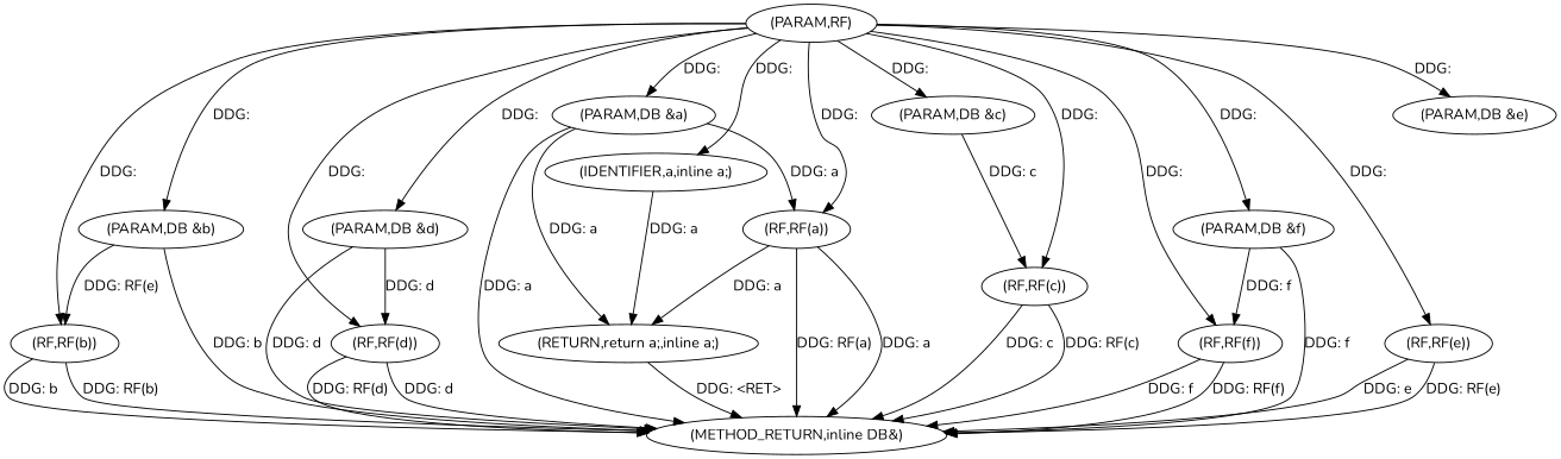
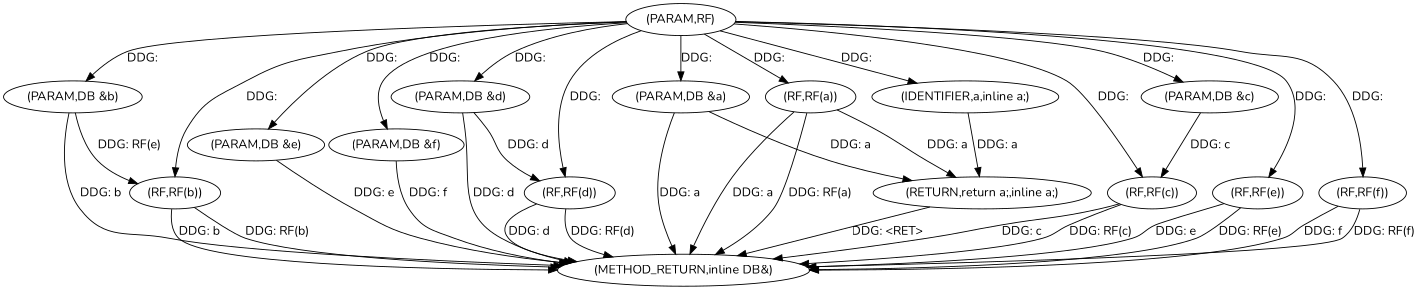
  digraph {
    fontname=Nunito
    node [fontname=Nunito]
    edge [fontname=Nunito]
    n1 [label="(PARAM,RF)"]
    n2 [label="(PARAM,DB &a)"]
    n3 [label="(PARAM,DB &b)"]
    n4 [label="(PARAM,DB &c)"]
    n5 [label="(PARAM,DB &d)"]
    n6 [label="(PARAM,DB &e)"]
    n7 [label="(PARAM,DB &f)"]
    n8 [label="(RF,RF(a))"]
    n9 [label="(IDENTIFIER,a,inline a;)"]
    n10 [label="(RF,RF(b))"]
    n11 [label="(RF,RF(c))"]
    n12 [label="(RF,RF(d))"]
    n13 [label="(RF,RF(e))"]
    n14 [label="(RF,RF(f))"]
    n15 [label="(METHOD_RETURN,inline DB&)"]
    n16 [label="(RETURN,return a;,inline a;)"]
    n1 -> n2 [label="DDG: "]
    n1 -> n3 [label="DDG: "]
    n1 -> n4 [label="DDG: "]
    n1 -> n5 [label="DDG: "]
    n1 -> n6 [label="DDG: "]
    n1 -> n7 [label="DDG: "]
    n1 -> n8 [label="DDG: "]
    n1 -> n9 [label="DDG: "]
    n1 -> n10 [label="DDG: "]
    n1 -> n11 [label="DDG: "]
    n1 -> n12 [label="DDG: "]
    n1 -> n13 [label="DDG: "]
    n1 -> n14 [label="DDG: "]
-   n2 -> n8 [label="DDG: a"]
    n2 -> n15 [label="DDG: a"]
    n2 -> n16 [label="DDG: a"]
    n3 -> n10 [label="DDG: RF(e)"]
    n3 -> n15 [label="DDG: b"]
    n4 -> n11 [label="DDG: c"]
    n5 -> n12 [label="DDG: d"]
    n5 -> n15 [label="DDG: d"]
-   n7 -> n14 [label="DDG: f"]
+   n6 -> n15 [label="DDG: e"]
    n7 -> n15 [label="DDG: f"]
    n8 -> n15 [label="DDG: a"]
    n8 -> n15 [label="DDG: RF(a)"]
    n8 -> n16 [label="DDG: a"]
    n9 -> n16 [label="DDG: a"]
    n10 -> n15 [label="DDG: b"]
    n10 -> n15 [label="DDG: RF(b)"]
    n11 -> n15 [label="DDG: c"]
    n11 -> n15 [label="DDG: RF(c)"]
    n12 -> n15 [label="DDG: d"]
    n12 -> n15 [label="DDG: RF(d)"]
    n13 -> n15 [label="DDG: e"]
    n13 -> n15 [label="DDG: RF(e)"]
    n14 -> n15 [label="DDG: f"]
    n14 -> n15 [label="DDG: RF(f)"]
    n16 -> n15 [label="DDG: <RET>"]
  }
